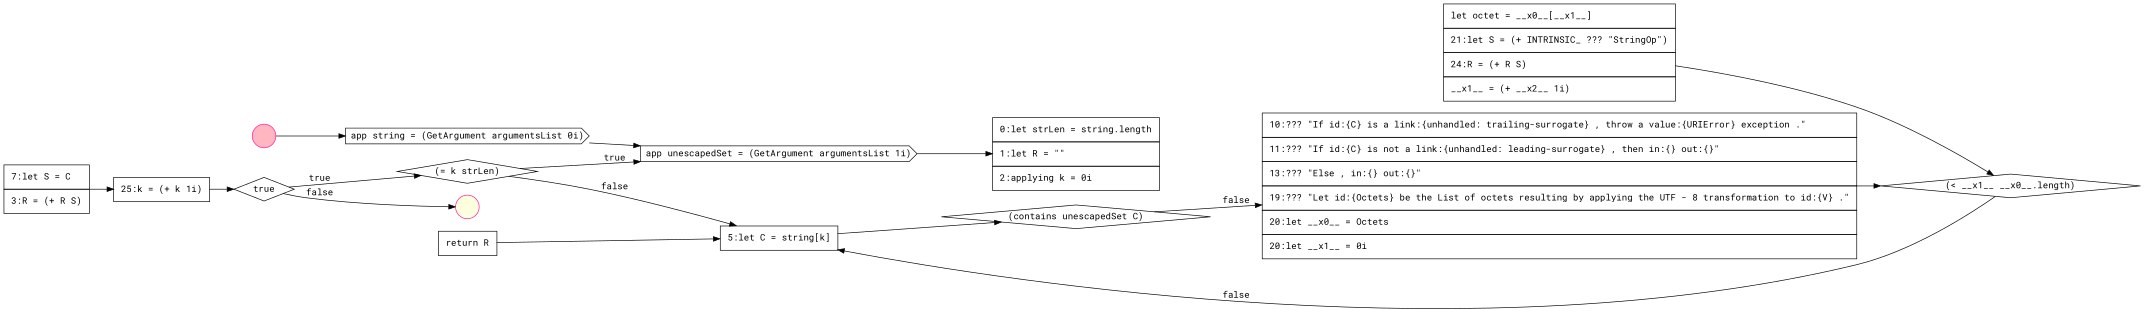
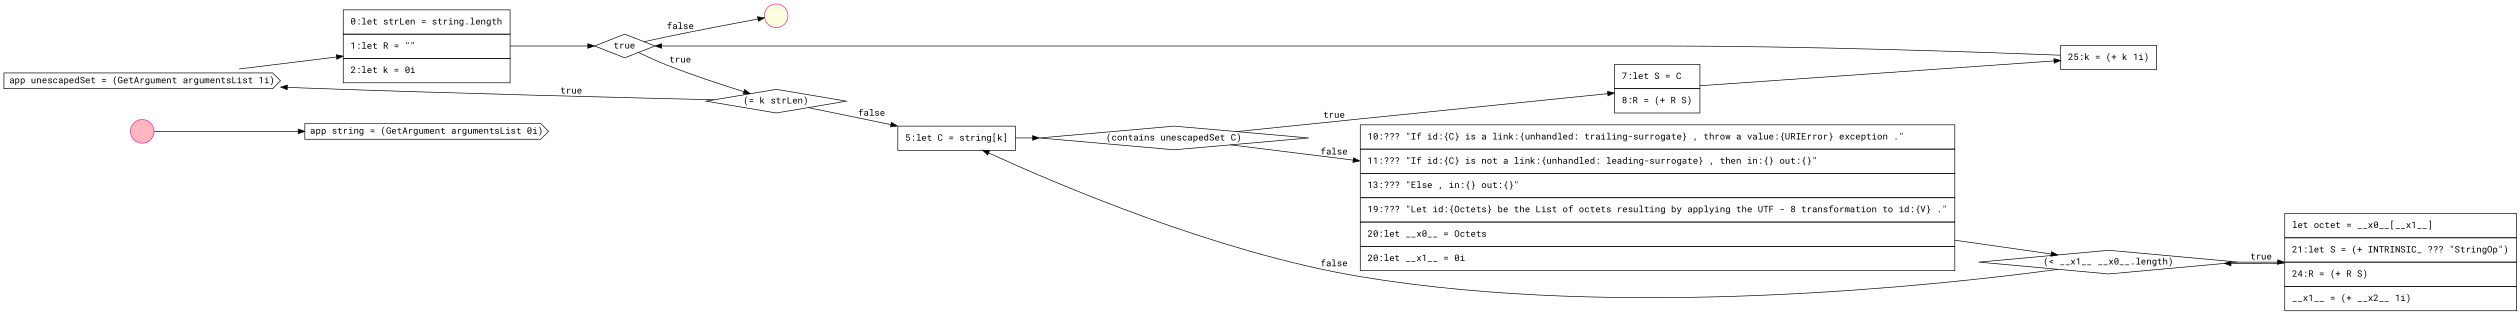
  digraph {
    fontname="Roboto Mono"
    rankdir=LR
    node [color=black fillcolor=white fontname="Roboto Mono" shape=none style=filled]
    edge [color=black fontname="Roboto Mono"]
    n1 [color=deeppink fillcolor=lightpink label=" " shape=circle]
    n2 [label=<<font color="black">app string = (GetArgument argumentsList 0i)</font>> shape=cds]
    n3 [label=<<font color="black">app unescapedSet = (GetArgument argumentsList 1i)</font>> shape=cds]
    n4 [label=<<font color="black">(&lt; __x1__ __x0__.length)</font>> shape=diamond]
    n5 [label=<<font color="black">     <table border="0" cellborder="1" cellspacing="0" cellpadding="10">       <tr><td align="left">let octet = __x0__[__x1__]</td></tr>       <tr><td align="left">21:let S = (+ INTRINSIC_ ??? &quot;StringOp&quot;)</td></tr>       <tr><td align="left">24:R = (+ R S)</td></tr>       <tr><td align="left">__x1__ = (+ __x2__ 1i)</td></tr>     </table>   </font>> margin=0]
    n6 [label=<<font color="black">     <table border="0" cellborder="1" cellspacing="0" cellpadding="10">       <tr><td align="left">5:let C = string[k]</td></tr>     </table>   </font>> margin=0]
    n7 [label=<<font color="black">     <table border="0" cellborder="1" cellspacing="0" cellpadding="10">       <tr><td align="left">25:k = (+ k 1i)</td></tr>     </table>   </font>> margin=0]
    n8 [label=<<font color="black">true</font>> shape=diamond]
    n9 [label=<<font color="black">(= k strLen)</font>> shape=diamond]
    n10 [label=<<font color="black">(contains unescapedSet C)</font>> shape=diamond]
-   n11 [label=<<font color="black">     <table border="0" cellborder="1" cellspacing="0" cellpadding="10">       <tr><td align="left">return R</td></tr>     </table>   </font>> margin=0]
    n12 [color=deeppink fillcolor=lightyellow label=" " shape=circle]
-   n13 [label=<<font color="black">     <table border="0" cellborder="1" cellspacing="0" cellpadding="10">       <tr><td align="left">7:let S = C</td></tr>       <tr><td align="left">3:R = (+ R S)</td></tr>     </table>   </font>> margin=0]
-   n14 [label=<<font color="black">     <table border="0" cellborder="1" cellspacing="0" cellpadding="10">       <tr><td align="left">0:let strLen = string.length</td></tr>       <tr><td align="left">1:let R = &quot;&quot;</td></tr>       <tr><td align="left">2:applying k = 0i</td></tr>     </table>   </font>> margin=0]
+   n13 [label=<<font color="black">     <table border="0" cellborder="1" cellspacing="0" cellpadding="10">       <tr><td align="left">7:let S = C</td></tr>       <tr><td align="left">8:R = (+ R S)</td></tr>     </table>   </font>> margin=0]
+   n14 [label=<<font color="black">     <table border="0" cellborder="1" cellspacing="0" cellpadding="10">       <tr><td align="left">0:let strLen = string.length</td></tr>       <tr><td align="left">1:let R = &quot;&quot;</td></tr>       <tr><td align="left">2:let k = 0i</td></tr>     </table>   </font>> margin=0]
    n15 [label=<<font color="black">     <table border="0" cellborder="1" cellspacing="0" cellpadding="10">       <tr><td align="left">10:??? &quot;If id:{C} is a link:{unhandled: trailing-surrogate} , throw a value:{URIError} exception .&quot;</td></tr>       <tr><td align="left">11:??? &quot;If id:{C} is not a link:{unhandled: leading-surrogate} , then in:{} out:{}&quot;</td></tr>       <tr><td align="left">13:??? &quot;Else , in:{} out:{}&quot;</td></tr>       <tr><td align="left">19:??? &quot;Let id:{Octets} be the List of octets resulting by applying the UTF - 8 transformation to id:{V} .&quot;</td></tr>       <tr><td align="left">20:let __x0__ = Octets</td></tr>       <tr><td align="left">20:let __x1__ = 0i</td></tr>     </table>   </font>> margin=0]
    n1 -> n2
-   n2 -> n3
    n3 -> n14
+   n4 -> n5 [label=<<font color="black">true</font>>]
    n4 -> n6 [label=<<font color="black">false</font>>]
    n5 -> n4
    n6 -> n10
    n7 -> n8
    n8 -> n9 [label=<<font color="black">true</font>>]
    n8 -> n12 [label=<<font color="black">false</font>>]
    n9 -> n3 [label=<<font color="black">true</font>>]
    n9 -> n6 [label=<<font color="black">false</font>>]
+   n10 -> n13 [label=<<font color="black">true</font>>]
    n10 -> n15 [label=<<font color="black">false</font>>]
-   n11 -> n6
    n13 -> n7
+   n14 -> n8
    n15 -> n4
  }
